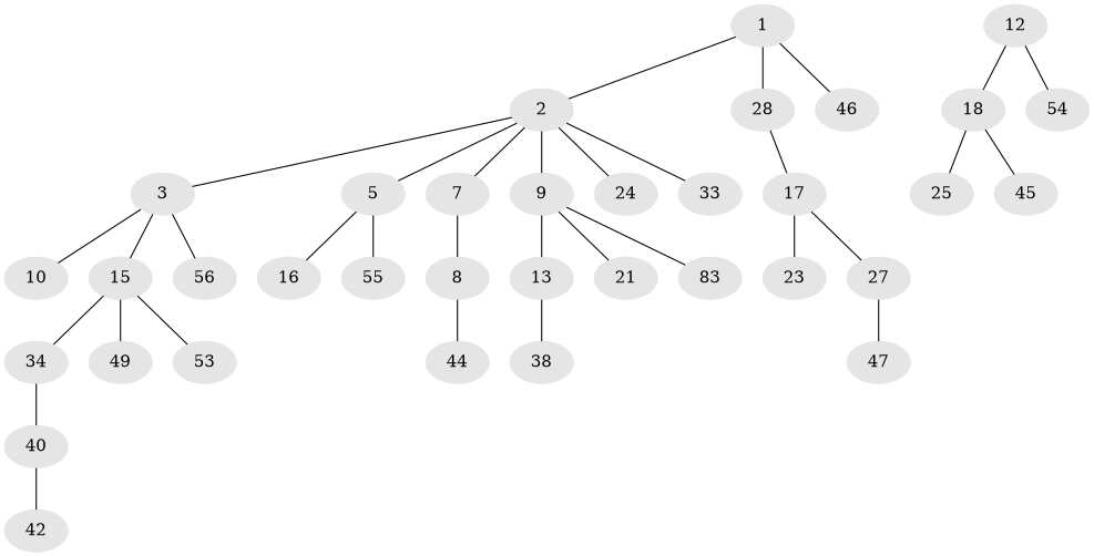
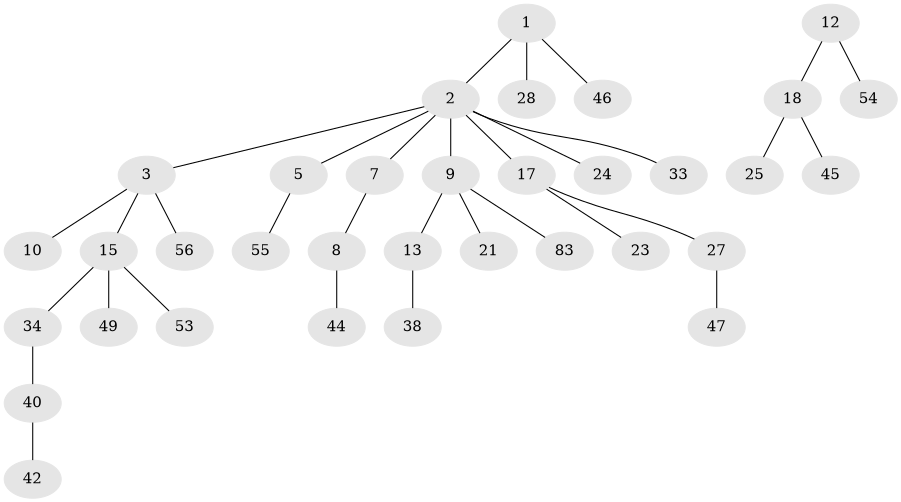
  graph {
    fontname="DejaVu Serif"
    node [color=gray90 fontname="DejaVu Serif" style=filled]
    edge [fontname="DejaVu Serif"]
    1 [super="+6"]
    2 [super="+4"]
    28
    46
    3 [super="+41"]
    5 [super="+20"]
    7
    9 [super="+50"]
    17 [super="+39"]
    24 [super="+29"]
    33
    10
    15 [super="+31"]
    56
-   16 [super="+22"]
    55
    8 [super="+11"]
    13 [super="+19"]
    21
    n20 [label=83]
    23 [super="+32"]
    27 [super="+30"]
    34 [super="+35"]
    49
    53
    44 [super="+48"]
    12 [super="+37"]
    18 [super="+26"]
    54
    38
    25 [super="+36"]
    45
    40 [super="+52"]
    47 [super="+51"]
    42
    1 -- 2
    1 -- 28
    1 -- 46
    2 -- 3
    2 -- 5
    2 -- 7
    2 -- 9
-   28 -- 17
+   2 -- 17
    2 -- 24
    2 -- 33
    3 -- 10
    3 -- 15
    3 -- 56
-   5 -- 16
    5 -- 55
    7 -- 8
    9 -- 13
    9 -- 21
    9 -- n20
    17 -- 23
    17 -- 27
    15 -- 34
    15 -- 49
    15 -- 53
    8 -- 44
    13 -- 38
    27 -- 47
    34 -- 40
    12 -- 18
    12 -- 54
    18 -- 25
    18 -- 45
    40 -- 42
  }
